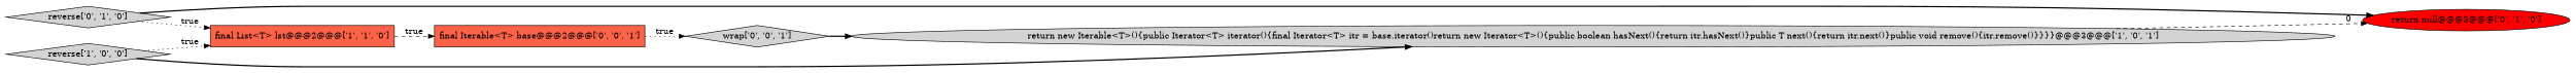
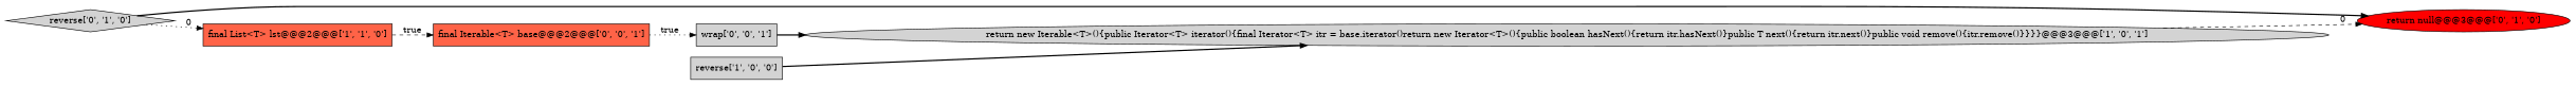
  digraph {
    rankdir=LR
    node [fillcolor=lightgray shape=diamond style=filled]
    edge [style=dotted]
    n1 [label="return new Iterable<T>(){public Iterator<T> iterator(){final Iterator<T> itr = base.iterator()return new Iterator<T>(){public boolean hasNext(){return itr.hasNext()}public T next(){return itr.next()}public void remove(){itr.remove()}}}}@@@3@@@['1', '0', '1']" shape=ellipse]
    n2 [fillcolor=red label="return null@@@3@@@['0', '1', '0']" shape=ellipse]
    n3 [fillcolor=tomato label="final List<T> lst@@@2@@@['1', '1', '0']" shape=box]
    n4 [fillcolor=tomato label="final Iterable<T> base@@@2@@@['0', '0', '1']" shape=box]
-   n5 [label="wrap['0', '0', '1']"]
-   n6 [label="reverse['1', '0', '0']"]
+   n5 [label="wrap['0', '0', '1']" shape=box]
+   n6 [label="reverse['1', '0', '0']" shape=box]
    n7 [label="reverse['0', '1', '0']"]
    n1 -> n2 [label=0 style=dashed]
    n3 -> n4 [label=true style=dashed]
    n4 -> n5 [label=true]
    n5 -> n1 [style=bold]
    n6 -> n1 [style=bold]
-   n6 -> n3 [label=true]
    n7 -> n2 [style=bold]
-   n7 -> n3 [label=true]
+   n7 -> n3 [label=0]
  }
